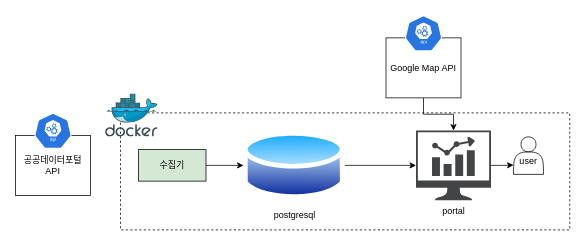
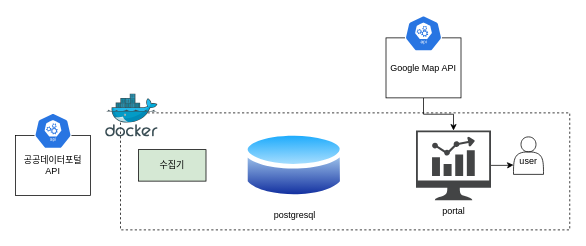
  <mxCell id="0" />
  <mxCell id="1" parent="0" />
  <mxCell id="2" value="" style="rounded=0;whiteSpace=wrap;html=1;dashed=1;" vertex="1" parent="1"><mxGeometry x="160" y="150" width="599" height="156" as="geometry" /></mxCell>
- <mxCell id="3" style="edgeStyle=orthogonalEdgeStyle;rounded=0;orthogonalLoop=1;jettySize=auto;html=1;exitX=1;exitY=0.5;exitDx=0;exitDy=0;" parent="1" source="4" target="13" edge="1"><mxGeometry relative="1" as="geometry" /></mxCell>
  <mxCell id="4" value="postgresql" style="aspect=fixed;perimeter=ellipsePerimeter;html=1;align=center;shadow=0;dashed=0;spacingTop=3;image;image=img/lib/active_directory/database.svg;" parent="1" vertex="1"><mxGeometry x="324" y="170" width="135.14" height="100" as="geometry" /></mxCell>
  <mxCell id="5" value="공공데이터포털&lt;br&gt;API" style="rounded=0;whiteSpace=wrap;html=1;" parent="1" vertex="1"><mxGeometry x="20" y="180" width="100" height="80" as="geometry" /></mxCell>
  <mxCell id="6" value="" style="sketch=0;html=1;dashed=0;whitespace=wrap;fillColor=#2875E2;strokeColor=#ffffff;points=[[0.005,0.63,0],[0.1,0.2,0],[0.9,0.2,0],[0.5,0,0],[0.995,0.63,0],[0.72,0.99,0],[0.5,1,0],[0.28,0.99,0]];shape=mxgraph.kubernetes.icon;prIcon=api" parent="1" vertex="1"><mxGeometry x="45" y="150" width="50" height="48" as="geometry" /></mxCell>
- <mxCell id="7" style="edgeStyle=orthogonalEdgeStyle;rounded=0;orthogonalLoop=1;jettySize=auto;html=1;exitX=1;exitY=0.5;exitDx=0;exitDy=0;" parent="1" source="8" target="4" edge="1"><mxGeometry relative="1" as="geometry" /></mxCell>
  <mxCell id="8" value="수집기" style="rounded=0;whiteSpace=wrap;html=1;fillColor=#d5e8d4;" parent="1" vertex="1"><mxGeometry x="184" y="199" width="90" height="42" as="geometry" /></mxCell>
  <mxCell id="9" style="edgeStyle=orthogonalEdgeStyle;rounded=0;orthogonalLoop=1;jettySize=auto;html=1;exitX=0.5;exitY=1;exitDx=0;exitDy=0;" parent="1" source="10" target="13" edge="1"><mxGeometry relative="1" as="geometry" /></mxCell>
  <mxCell id="10" value="Google Map API" style="rounded=0;whiteSpace=wrap;html=1;" parent="1" vertex="1"><mxGeometry x="514" y="50" width="100" height="80" as="geometry" /></mxCell>
  <mxCell id="11" value="" style="sketch=0;html=1;dashed=0;whitespace=wrap;fillColor=#2875E2;strokeColor=#ffffff;points=[[0.005,0.63,0],[0.1,0.2,0],[0.9,0.2,0],[0.5,0,0],[0.995,0.63,0],[0.72,0.99,0],[0.5,1,0],[0.28,0.99,0]];shape=mxgraph.kubernetes.icon;prIcon=api" parent="1" vertex="1"><mxGeometry x="539" y="20" width="50" height="48" as="geometry" /></mxCell>
  <mxCell id="12" style="edgeStyle=orthogonalEdgeStyle;rounded=0;orthogonalLoop=1;jettySize=auto;html=1;entryX=0;entryY=0.75;entryDx=0;entryDy=0;" parent="1" source="13" target="14" edge="1"><mxGeometry relative="1" as="geometry" /></mxCell>
  <mxCell id="13" value="portal" style="sketch=0;pointerEvents=1;shadow=0;dashed=0;html=1;strokeColor=none;fillColor=#434445;aspect=fixed;labelPosition=center;verticalLabelPosition=bottom;verticalAlign=top;align=center;outlineConnect=0;shape=mxgraph.vvd.nsx_dashboard;" parent="1" vertex="1"><mxGeometry x="554" y="173.5" width="100" height="93" as="geometry" /></mxCell>
  <mxCell id="14" value="&lt;br&gt;user" style="shape=actor;whiteSpace=wrap;html=1;" parent="1" vertex="1"><mxGeometry x="684" y="182" width="40" height="50" as="geometry" /></mxCell>
  <mxCell id="15" value="" style="sketch=0;aspect=fixed;html=1;points=[];align=center;image;fontSize=12;image=img/lib/mscae/Docker.svg;" vertex="1" parent="1"><mxGeometry x="140" y="124.6" width="70" height="57.4" as="geometry" /></mxCell>
